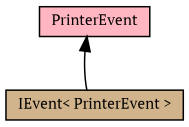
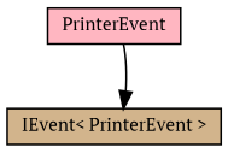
  digraph {
    fontname="PT Serif"
    node [color=black fontname="PT Serif" fontsize=10 shape=record style=filled]
    n1 [fillcolor=lightpink fontcolor=black height=0.2 label=PrinterEvent width=0.4]
    n2 [fillcolor=tan height=0.2 label="IEvent\< PrinterEvent \>" width=0.4]
-   n1 -> n2 [color=black dir=back fontname="PT Serif" fontsize=10 labelfontname=Calibrii labelfontsize=10 style=solid]
+   n2 -> n1 [color=black dir=back fontname="PT Serif" fontsize=10 labelfontname=Calibrii labelfontsize=10 style=solid]
  }
